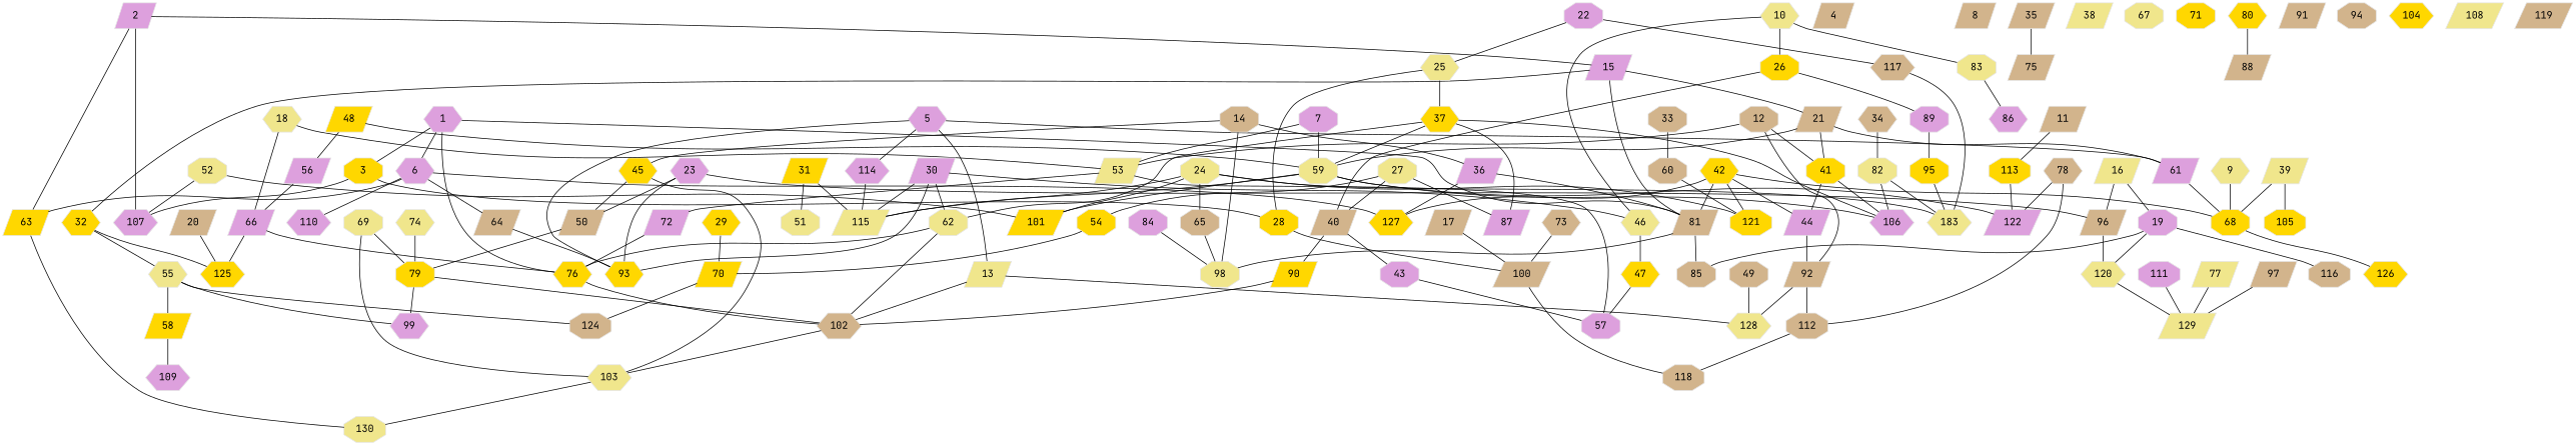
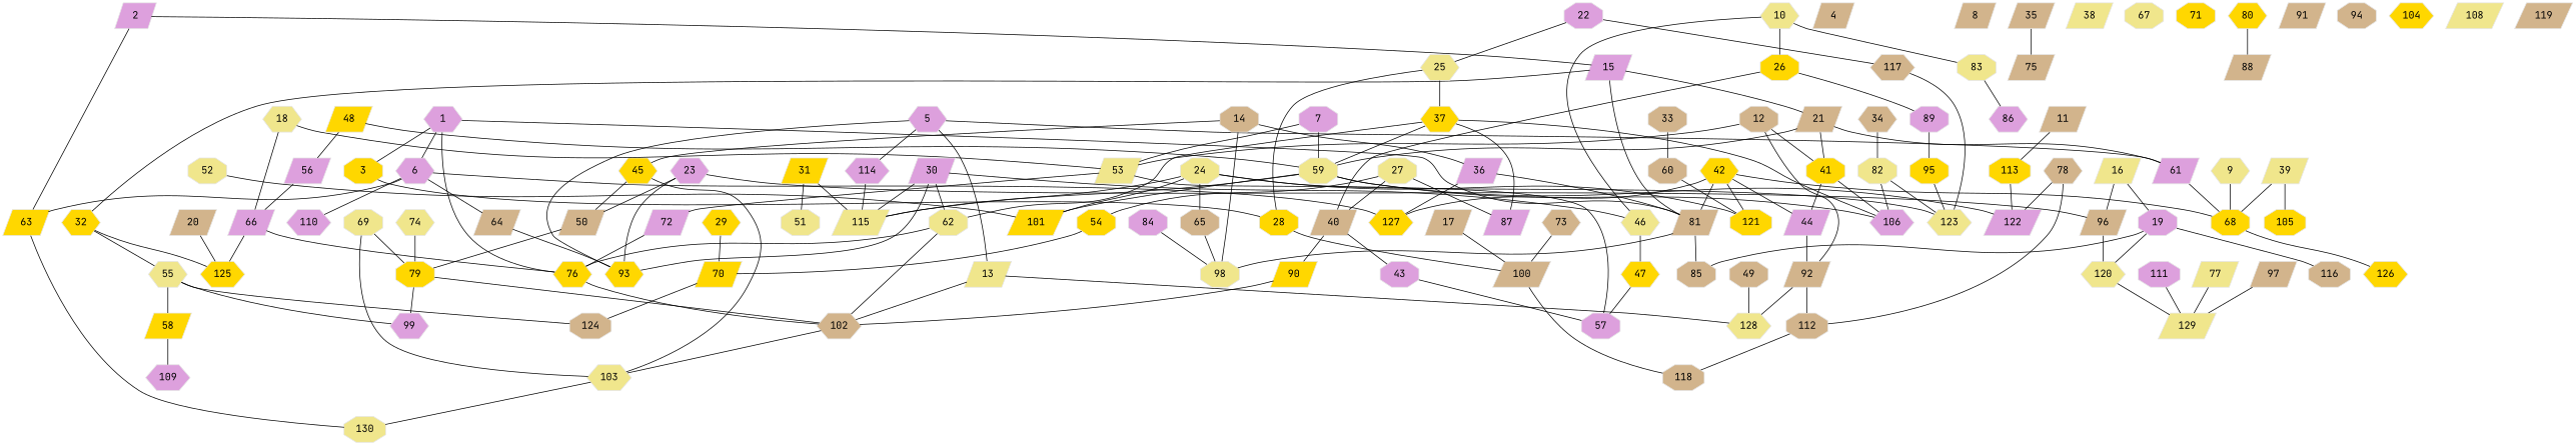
  graph {
    fontname="JetBrains Mono"
    node [color=gray90 fillcolor=tan fontname="JetBrains Mono" shape=parallelogram style=filled]
    edge [fontname="JetBrains Mono"]
    1 [fillcolor=plum shape=hexagon]
    3 [fillcolor=gold shape=octagon]
    6 [fillcolor=plum shape=hexagon]
    76 [fillcolor=gold shape=hexagon]
    81
-   107 [fillcolor=plum shape=hexagon]
    28 [fillcolor=gold shape=octagon]
    63 [fillcolor=gold]
    64
    110 [fillcolor=plum shape=hexagon]
    127 [fillcolor=gold shape=hexagon]
    102 [shape=hexagon]
    98 [fillcolor=khaki shape=octagon]
    85 [shape=octagon]
    2 [fillcolor=plum]
    15 [fillcolor=plum]
    21
    32 [fillcolor=gold shape=hexagon]
    130 [fillcolor=khaki shape=octagon]
    100
    4
    5 [fillcolor=plum shape=hexagon]
    13 [fillcolor=khaki]
    61 [fillcolor=plum]
    93 [fillcolor=gold shape=hexagon]
    114 [fillcolor=plum shape=hexagon]
    128 [fillcolor=khaki shape=hexagon]
    68 [fillcolor=gold shape=octagon]
    115 [fillcolor=khaki]
    7 [fillcolor=plum shape=octagon]
    53 [fillcolor=khaki]
    59 [fillcolor=khaki shape=octagon]
    57 [fillcolor=plum shape=octagon]
    72 [fillcolor=plum]
    101 [fillcolor=gold]
    106 [fillcolor=plum shape=hexagon]
    122 [fillcolor=plum]
    8
    9 [fillcolor=khaki shape=hexagon]
    126 [fillcolor=gold shape=hexagon]
    10 [fillcolor=khaki shape=hexagon]
    26 [fillcolor=gold shape=octagon]
    46 [fillcolor=khaki shape=hexagon]
    83 [fillcolor=khaki shape=octagon]
    40
    89 [fillcolor=plum shape=octagon]
    47 [fillcolor=gold shape=hexagon]
    86 [fillcolor=plum shape=hexagon]
    113 [fillcolor=gold shape=octagon]
    11
    12 [shape=octagon]
    41 [fillcolor=gold shape=octagon]
    92
    44 [fillcolor=plum]
    112 [shape=octagon]
    103 [fillcolor=khaki shape=hexagon]
    14 [shape=octagon]
    36 [fillcolor=plum]
    45 [fillcolor=gold shape=hexagon]
    50
    125 [fillcolor=gold shape=hexagon]
    55 [fillcolor=khaki shape=hexagon]
    16 [fillcolor=khaki]
    19 [fillcolor=plum shape=octagon]
    96
    116 [shape=octagon]
    120 [fillcolor=khaki shape=hexagon]
    17
    118 [shape=octagon]
    18 [fillcolor=khaki shape=hexagon]
    66 [fillcolor=plum]
    129 [fillcolor=khaki]
    20
    22 [fillcolor=plum shape=octagon]
    25 [fillcolor=khaki shape=hexagon]
    117 [shape=hexagon]
    37 [fillcolor=gold shape=hexagon]
-   123 [fillcolor=khaki shape=hexagon label=183]
+   123 [fillcolor=khaki shape=hexagon]
    23 [fillcolor=plum shape=hexagon]
    79 [fillcolor=gold shape=octagon]
    24 [fillcolor=khaki shape=octagon]
    65 [shape=octagon]
    121 [fillcolor=gold shape=octagon]
    87 [fillcolor=plum]
    62 [fillcolor=khaki shape=octagon]
    43 [fillcolor=plum shape=octagon]
    90 [fillcolor=gold]
    95 [fillcolor=gold shape=octagon]
    27 [fillcolor=khaki shape=octagon]
    54 [fillcolor=gold shape=octagon]
    70 [fillcolor=gold]
    29 [fillcolor=gold shape=hexagon]
    124 [shape=octagon]
    30 [fillcolor=plum]
    31 [fillcolor=gold]
    51 [fillcolor=khaki shape=octagon]
    58 [fillcolor=gold]
    99 [fillcolor=plum shape=hexagon]
    33 [shape=octagon]
    60 [shape=octagon]
    34 [shape=hexagon]
    82 [fillcolor=khaki shape=octagon]
    35
    75
    38 [fillcolor=khaki]
    39 [fillcolor=khaki]
    105 [fillcolor=gold shape=octagon]
    42 [fillcolor=gold shape=hexagon]
    48 [fillcolor=gold]
    56 [fillcolor=plum]
    49 [shape=octagon]
    52 [fillcolor=khaki shape=octagon]
    109 [fillcolor=plum shape=hexagon]
    67 [fillcolor=khaki shape=octagon]
    69 [fillcolor=khaki shape=octagon]
    71 [fillcolor=gold shape=octagon]
    73 [shape=hexagon]
    74 [fillcolor=khaki shape=hexagon]
    77 [fillcolor=khaki]
    78 [shape=hexagon]
    80 [fillcolor=gold shape=hexagon]
    88
    84 [fillcolor=plum shape=octagon]
    91
    94 [shape=octagon]
    97
    104 [fillcolor=gold shape=hexagon]
    108 [fillcolor=khaki]
    111 [fillcolor=plum shape=octagon]
    119
    1 -- 3
    1 -- 6
    1 -- 76
    1 -- 81
-   3 -- 107
    3 -- 28
    6 -- 63
    6 -- 64
    6 -- 110
    6 -- 127
    76 -- 102
    81 -- 98
    81 -- 85
    28 -- 100
    63 -- 130
    64 -- 93
    102 -- 103
-   2 -- 107
    2 -- 63
    2 -- 15
    15 -- 81
    15 -- 21
    15 -- 32
    21 -- 61
    21 -- 59
    21 -- 41
    32 -- 125
    32 -- 55
    100 -- 118
    5 -- 13
    5 -- 61
    5 -- 93
    5 -- 114
    13 -- 102
    13 -- 128
    61 -- 68
    114 -- 115
    68 -- 126
    7 -- 53
    7 -- 59
    53 -- 57
    53 -- 72
    59 -- 115
    59 -- 101
    59 -- 106
    59 -- 122
    72 -- 76
    9 -- 68
    10 -- 26
    10 -- 46
    10 -- 83
    26 -- 40
    26 -- 89
    46 -- 47
    83 -- 86
    40 -- 43
    40 -- 90
    89 -- 95
    47 -- 57
    113 -- 122
    11 -- 113
    12 -- 53
    12 -- 41
    12 -- 92
    41 -- 106
    41 -- 44
    92 -- 128
    92 -- 112
    44 -- 92
    112 -- 118
    103 -- 130
    14 -- 98
    14 -- 36
    14 -- 45
    36 -- 81
    36 -- 127
    45 -- 103
    45 -- 50
    50 -- 79
    55 -- 124
    55 -- 58
    55 -- 99
    16 -- 19
    16 -- 96
    19 -- 85
    19 -- 116
    19 -- 120
    96 -- 120
    120 -- 129
    17 -- 100
    18 -- 53
    18 -- 66
    66 -- 76
    66 -- 125
    20 -- 125
    22 -- 25
    22 -- 117
    25 -- 28
    25 -- 37
    117 -- 123
    37 -- 59
    37 -- 106
    37 -- 87
    37 -- 62
    23 -- 93
    23 -- 50
    23 -- 96
    79 -- 102
    79 -- 99
    24 -- 115
    24 -- 101
    24 -- 123
    24 -- 65
    24 -- 121
    65 -- 98
    62 -- 76
    62 -- 102
    43 -- 57
    90 -- 102
    95 -- 123
    27 -- 40
    27 -- 87
    27 -- 54
    54 -- 70
    70 -- 124
    29 -- 70
    30 -- 93
    30 -- 115
    30 -- 46
    30 -- 62
    31 -- 115
    31 -- 51
    58 -- 109
    33 -- 60
    60 -- 121
    34 -- 82
    82 -- 106
    82 -- 123
    35 -- 75
    39 -- 68
    39 -- 105
    42 -- 81
    42 -- 127
    42 -- 68
    42 -- 44
    42 -- 121
    48 -- 59
    48 -- 56
    56 -- 66
    49 -- 128
-   52 -- 107
    52 -- 101
    69 -- 103
    69 -- 79
    73 -- 100
    74 -- 79
    77 -- 129
    78 -- 122
    78 -- 112
    80 -- 88
    84 -- 98
    97 -- 129
    111 -- 129
  }
